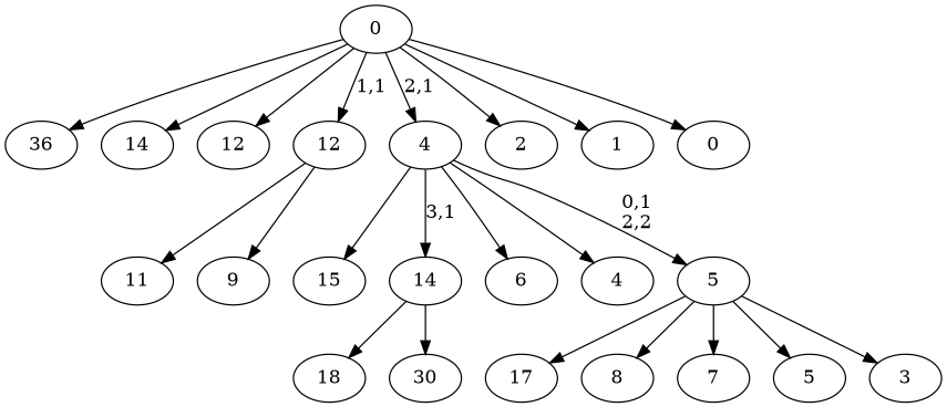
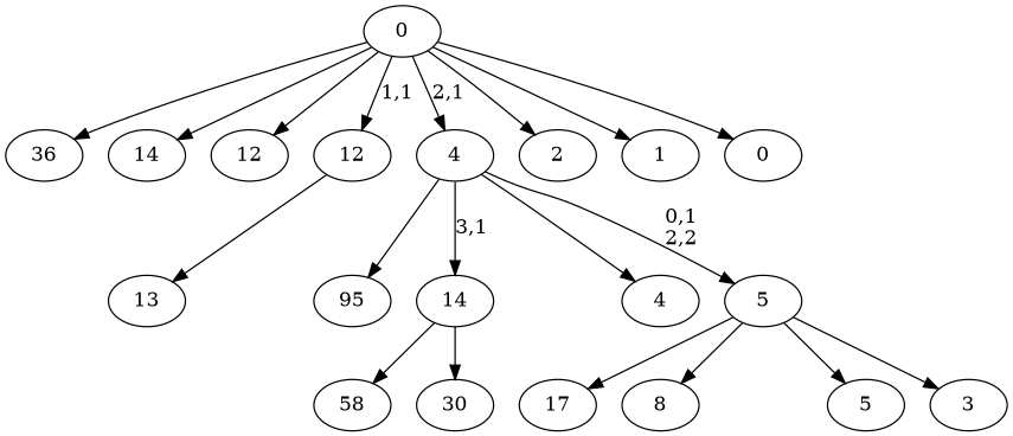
  digraph {
-   n1 [label=18]
+   n1 [label=58]
    n2 [label=17]
    n3 [label=36]
-   n4 [label=15]
+   n4 [label=95]
    n5 [label=14]
    n6 [label=12]
-   n7 [label=11]
+   n7 [label=13]
    n8 [label=30]
    14
-   n10 [label=9]
    12
    n12 [label=8]
-   n13 [label=7]
-   n14 [label=6]
    n15 [label=5]
    n16 [label=4]
    n17 [label=3]
    5
    4
    n20 [label=2]
    n21 [label=1]
    n22 [label=0]
    0
    14 -> n1
    14 -> n8
    12 -> n7
-   12 -> n10
    5 -> n2
    5 -> n12
-   5 -> n13
    5 -> n15
    5 -> n17
    4 -> n4
    4 -> 14 [label="3,1"]
-   4 -> n14
    4 -> n16
    4 -> 5 [label="0,1\n2,2"]
    0 -> n3
    0 -> n5
    0 -> n6
    0 -> 12 [label="1,1"]
    0 -> 4 [label="2,1"]
    0 -> n20
    0 -> n21
    0 -> n22
  }
